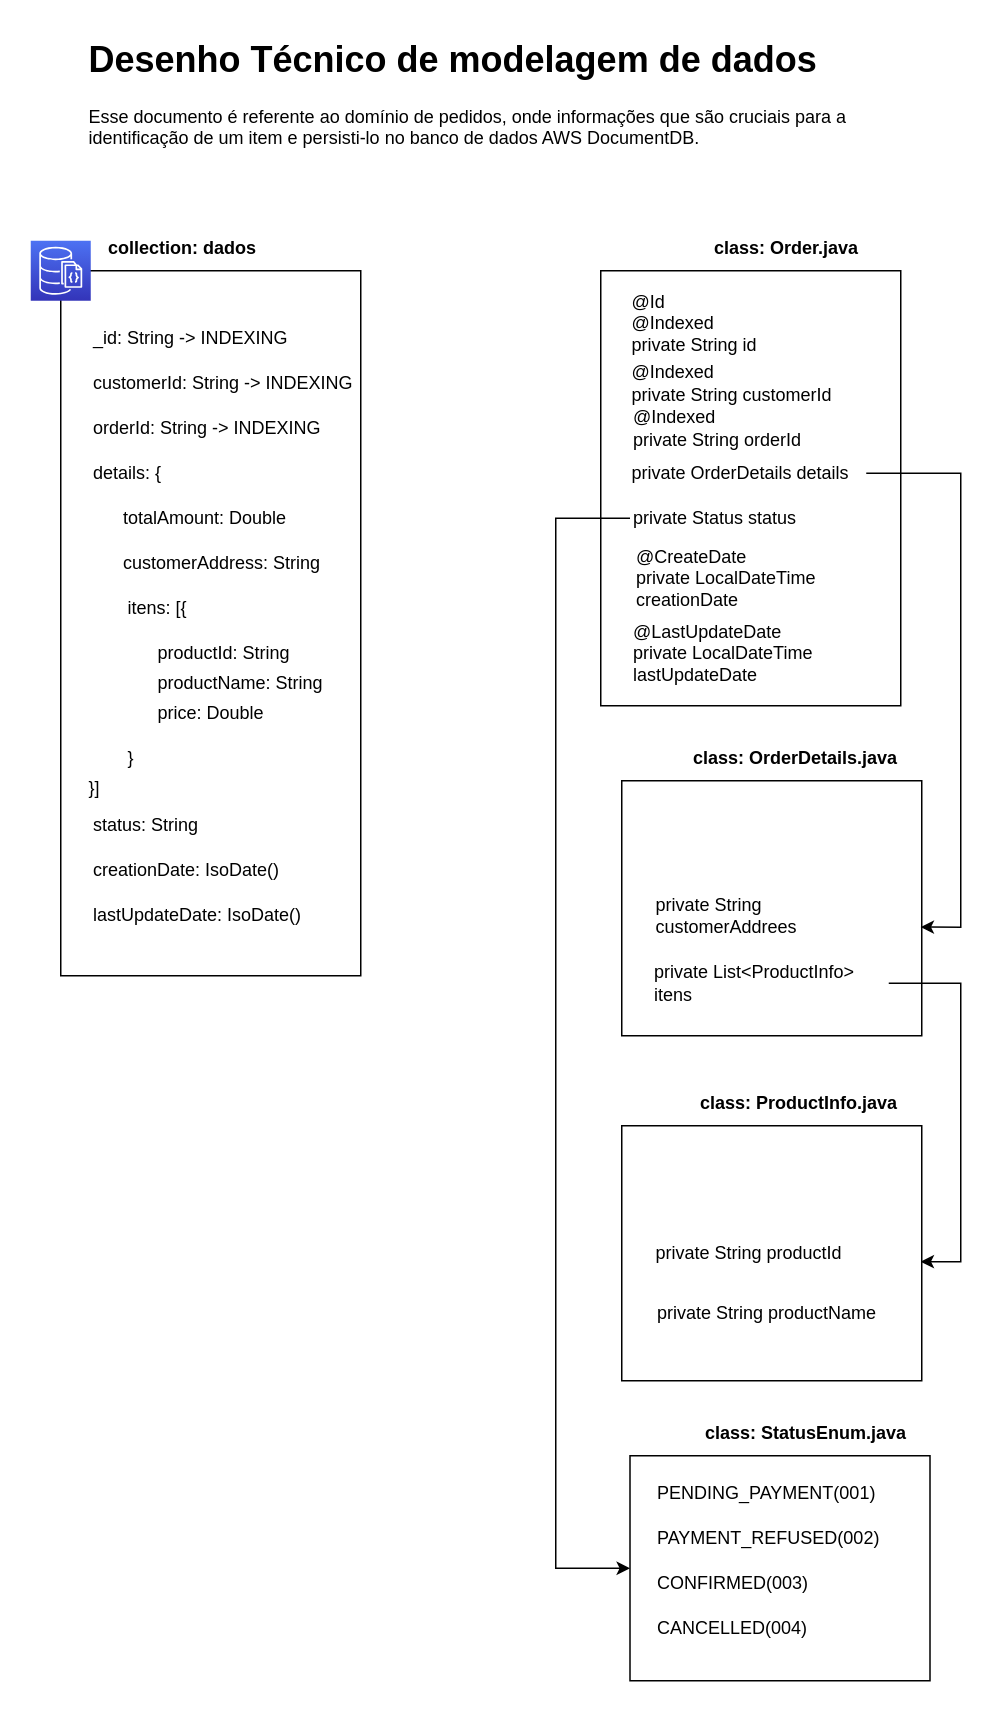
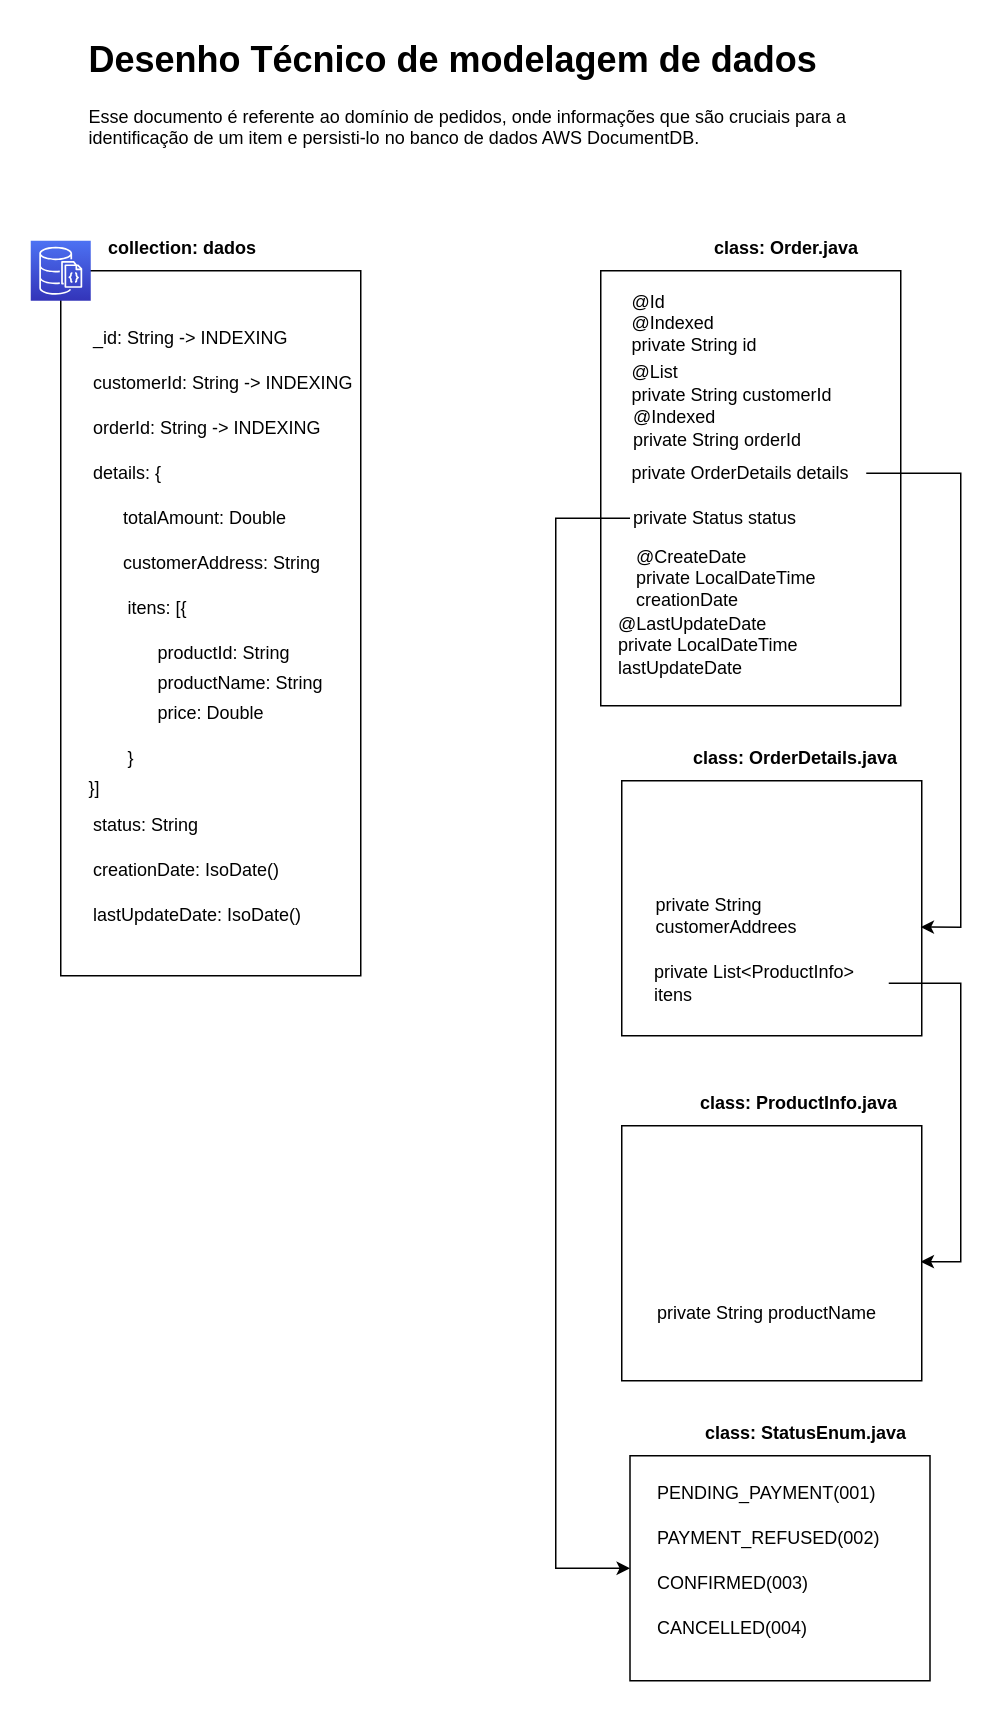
  <mxCell id="0" />
  <mxCell id="1" parent="0" />
  <mxCell id="2" value="" style="rounded=0;whiteSpace=wrap;html=1;" vertex="1" parent="1"><mxGeometry x="414" y="520" width="200" height="170" as="geometry" /></mxCell>
  <mxCell id="3" value="" style="rounded=0;whiteSpace=wrap;html=1;" vertex="1" parent="1"><mxGeometry x="400" y="180" width="200" height="290" as="geometry" /></mxCell>
  <mxCell id="4" value="" style="rounded=0;whiteSpace=wrap;html=1;" vertex="1" parent="1"><mxGeometry x="40" y="180" width="200" height="470" as="geometry" /></mxCell>
  <mxCell id="5" value="" style="sketch=0;points=[[0,0,0],[0.25,0,0],[0.5,0,0],[0.75,0,0],[1,0,0],[0,1,0],[0.25,1,0],[0.5,1,0],[0.75,1,0],[1,1,0],[0,0.25,0],[0,0.5,0],[0,0.75,0],[1,0.25,0],[1,0.5,0],[1,0.75,0]];outlineConnect=0;fontColor=#232F3E;gradientColor=#4D72F3;gradientDirection=north;fillColor=#3334B9;strokeColor=#ffffff;dashed=0;verticalLabelPosition=bottom;verticalAlign=top;align=center;html=1;fontSize=12;fontStyle=0;aspect=fixed;shape=mxgraph.aws4.resourceIcon;resIcon=mxgraph.aws4.documentdb_with_mongodb_compatibility;" vertex="1" parent="1"><mxGeometry x="20" y="160" width="40" height="40" as="geometry" /></mxCell>
  <mxCell id="6" value="&lt;h1&gt;Desenho Técnico de modelagem de dados&lt;/h1&gt;&lt;p&gt;Esse documento é referente ao domínio de pedidos, onde informações que são cruciais para a identificação de um item e persisti-lo no banco de dados AWS DocumentDB.&amp;nbsp;&lt;/p&gt;" style="text;html=1;strokeColor=none;fillColor=none;spacing=5;spacingTop=-20;whiteSpace=wrap;overflow=hidden;rounded=0;" vertex="1" parent="1"><mxGeometry x="54" y="20" width="520" height="120" as="geometry" /></mxCell>
  <mxCell id="7" value="_id: String -&amp;gt; INDEXING" style="text;html=1;strokeColor=none;fillColor=none;align=left;verticalAlign=middle;whiteSpace=wrap;rounded=0;" vertex="1" parent="1"><mxGeometry x="60" y="210" width="140" height="30" as="geometry" /></mxCell>
  <mxCell id="8" value="price: Double" style="text;html=1;strokeColor=none;fillColor=none;align=left;verticalAlign=middle;whiteSpace=wrap;rounded=0;" vertex="1" parent="1"><mxGeometry x="103" y="460" width="140" height="30" as="geometry" /></mxCell>
  <mxCell id="9" value="customerId: String -&amp;gt; INDEXING" style="text;html=1;strokeColor=none;fillColor=none;align=left;verticalAlign=middle;whiteSpace=wrap;rounded=0;" vertex="1" parent="1"><mxGeometry x="60" y="240" width="180" height="30" as="geometry" /></mxCell>
  <mxCell id="10" value="orderId: String -&amp;gt; INDEXING" style="text;html=1;strokeColor=none;fillColor=none;align=left;verticalAlign=middle;whiteSpace=wrap;rounded=0;" vertex="1" parent="1"><mxGeometry x="60" y="270" width="160" height="30" as="geometry" /></mxCell>
  <mxCell id="11" value="details: {" style="text;html=1;strokeColor=none;fillColor=none;align=left;verticalAlign=middle;whiteSpace=wrap;rounded=0;" vertex="1" parent="1"><mxGeometry x="60" y="300" width="140" height="30" as="geometry" /></mxCell>
  <mxCell id="12" value="creationDate: IsoDate()" style="text;html=1;strokeColor=none;fillColor=none;align=left;verticalAlign=middle;whiteSpace=wrap;rounded=0;" vertex="1" parent="1"><mxGeometry x="60" y="565" width="140" height="30" as="geometry" /></mxCell>
  <mxCell id="13" value="lastUpdateDate: IsoDate()" style="text;html=1;strokeColor=none;fillColor=none;align=left;verticalAlign=middle;whiteSpace=wrap;rounded=0;" vertex="1" parent="1"><mxGeometry x="60" y="595" width="146" height="30" as="geometry" /></mxCell>
  <mxCell id="14" value="@Id&lt;br&gt;@Indexed&lt;br&gt;private String id" style="text;html=1;strokeColor=none;fillColor=none;align=left;verticalAlign=middle;whiteSpace=wrap;rounded=0;" vertex="1" parent="1"><mxGeometry x="419" y="200" width="140" height="30" as="geometry" /></mxCell>
  <mxCell id="15" value="@CreateDate&lt;br&gt;private LocalDateTime creationDate" style="text;html=1;strokeColor=none;fillColor=none;align=left;verticalAlign=middle;whiteSpace=wrap;rounded=0;" vertex="1" parent="1"><mxGeometry x="422" y="370" width="140" height="30" as="geometry" /></mxCell>
- <mxCell id="16" value="@LastUpdateDate&lt;br&gt;private LocalDateTime lastUpdateDate" style="text;html=1;strokeColor=none;fillColor=none;align=left;verticalAlign=middle;whiteSpace=wrap;rounded=0;" vertex="1" parent="1"><mxGeometry x="419.5" y="420" width="146" height="30" as="geometry" /></mxCell>
+ <mxCell id="16" value="@LastUpdateDate&lt;br&gt;private LocalDateTime lastUpdateDate" style="text;html=1;strokeColor=none;fillColor=none;align=left;verticalAlign=middle;whiteSpace=wrap;rounded=0;" vertex="1" parent="1"><mxGeometry x="409.5" y="415" width="146" height="30" as="geometry" /></mxCell>
  <mxCell id="17" value="" style="shape=image;html=1;verticalAlign=top;verticalLabelPosition=bottom;labelBackgroundColor=#ffffff;imageAspect=0;aspect=fixed;image=https://cdn1.iconfinder.com/data/icons/hawcons/32/700036-icon-78-document-file-java-128.png" vertex="1" parent="1"><mxGeometry x="585" y="150" width="40" height="40" as="geometry" /></mxCell>
  <mxCell id="18" value="&lt;b&gt;collection: dados&lt;/b&gt;" style="text;html=1;strokeColor=none;fillColor=none;align=left;verticalAlign=middle;whiteSpace=wrap;rounded=0;" vertex="1" parent="1"><mxGeometry x="70" y="150" width="140" height="30" as="geometry" /></mxCell>
  <mxCell id="19" value="&lt;b&gt;class: Order.java&lt;/b&gt;" style="text;html=1;strokeColor=none;fillColor=none;align=right;verticalAlign=middle;whiteSpace=wrap;rounded=0;" vertex="1" parent="1"><mxGeometry x="434" y="150" width="140" height="30" as="geometry" /></mxCell>
  <mxCell id="20" value="" style="shape=image;html=1;verticalAlign=top;verticalLabelPosition=bottom;labelBackgroundColor=#ffffff;imageAspect=0;aspect=fixed;image=https://cdn1.iconfinder.com/data/icons/hawcons/32/700036-icon-78-document-file-java-128.png" vertex="1" parent="1"><mxGeometry x="600" y="490" width="40" height="40" as="geometry" /></mxCell>
  <mxCell id="21" value="&lt;b&gt;class: OrderDetails.java&lt;/b&gt;" style="text;html=1;strokeColor=none;fillColor=none;align=right;verticalAlign=middle;whiteSpace=wrap;rounded=0;" vertex="1" parent="1"><mxGeometry x="440" y="490" width="160" height="30" as="geometry" /></mxCell>
  <mxCell id="22" value="status: String" style="text;html=1;strokeColor=none;fillColor=none;align=left;verticalAlign=middle;whiteSpace=wrap;rounded=0;" vertex="1" parent="1"><mxGeometry x="60" y="535" width="160" height="30" as="geometry" /></mxCell>
  <mxCell id="23" style="edgeStyle=orthogonalEdgeStyle;rounded=0;orthogonalLoop=1;jettySize=auto;html=1;exitX=0;exitY=0.5;exitDx=0;exitDy=0;" edge="1" parent="1" source="42" target="24"><mxGeometry relative="1" as="geometry"><mxPoint x="419" y="335" as="sourcePoint" /><mxPoint x="330" y="870" as="targetPoint" /><Array as="points"><mxPoint x="370" y="345" /><mxPoint x="370" y="1045" /></Array></mxGeometry></mxCell>
  <mxCell id="24" value="" style="rounded=0;whiteSpace=wrap;html=1;" vertex="1" parent="1"><mxGeometry x="419.5" y="970" width="200" height="150" as="geometry" /></mxCell>
  <mxCell id="25" value="" style="shape=image;html=1;verticalAlign=top;verticalLabelPosition=bottom;labelBackgroundColor=#ffffff;imageAspect=0;aspect=fixed;image=https://cdn1.iconfinder.com/data/icons/hawcons/32/700036-icon-78-document-file-java-128.png" vertex="1" parent="1"><mxGeometry x="605.5" y="940" width="40" height="40" as="geometry" /></mxCell>
  <mxCell id="26" value="&lt;b&gt;class: StatusEnum.java&lt;/b&gt;" style="text;html=1;strokeColor=none;fillColor=none;align=right;verticalAlign=middle;whiteSpace=wrap;rounded=0;" vertex="1" parent="1"><mxGeometry x="445.5" y="940" width="160" height="30" as="geometry" /></mxCell>
  <mxCell id="27" value="PENDING_PAYMENT(001)" style="text;html=1;strokeColor=none;fillColor=none;align=left;verticalAlign=middle;whiteSpace=wrap;rounded=0;" vertex="1" parent="1"><mxGeometry x="435.5" y="980" width="140" height="30" as="geometry" /></mxCell>
  <mxCell id="28" value="PAYMENT_REFUSED(002)" style="text;html=1;strokeColor=none;fillColor=none;align=left;verticalAlign=middle;whiteSpace=wrap;rounded=0;" vertex="1" parent="1"><mxGeometry x="435.5" y="1010" width="140" height="30" as="geometry" /></mxCell>
  <mxCell id="29" value="CONFIRMED(003)" style="text;html=1;strokeColor=none;fillColor=none;align=left;verticalAlign=middle;whiteSpace=wrap;rounded=0;" vertex="1" parent="1"><mxGeometry x="435.5" y="1040" width="140" height="30" as="geometry" /></mxCell>
  <mxCell id="30" value="CANCELLED(004)" style="text;html=1;strokeColor=none;fillColor=none;align=left;verticalAlign=middle;whiteSpace=wrap;rounded=0;" vertex="1" parent="1"><mxGeometry x="435.5" y="1070" width="140" height="30" as="geometry" /></mxCell>
  <mxCell id="31" value="totalAmount: Double" style="text;html=1;strokeColor=none;fillColor=none;align=left;verticalAlign=middle;whiteSpace=wrap;rounded=0;" vertex="1" parent="1"><mxGeometry x="80" y="330" width="160" height="30" as="geometry" /></mxCell>
  <mxCell id="32" value="}]" style="text;html=1;strokeColor=none;fillColor=none;align=left;verticalAlign=middle;whiteSpace=wrap;rounded=0;" vertex="1" parent="1"><mxGeometry x="57" y="510" width="140" height="30" as="geometry" /></mxCell>
  <mxCell id="33" value="itens: [{" style="text;html=1;strokeColor=none;fillColor=none;align=left;verticalAlign=middle;whiteSpace=wrap;rounded=0;" vertex="1" parent="1"><mxGeometry x="83" y="390" width="160" height="30" as="geometry" /></mxCell>
  <mxCell id="34" value="}" style="text;html=1;strokeColor=none;fillColor=none;align=left;verticalAlign=middle;whiteSpace=wrap;rounded=0;" vertex="1" parent="1"><mxGeometry x="83" y="490" width="140" height="30" as="geometry" /></mxCell>
  <mxCell id="35" value="productId: String" style="text;html=1;strokeColor=none;fillColor=none;align=left;verticalAlign=middle;whiteSpace=wrap;rounded=0;" vertex="1" parent="1"><mxGeometry x="103" y="420" width="160" height="30" as="geometry" /></mxCell>
  <mxCell id="36" value="productName: String" style="text;html=1;strokeColor=none;fillColor=none;align=left;verticalAlign=middle;whiteSpace=wrap;rounded=0;" vertex="1" parent="1"><mxGeometry x="103" y="440" width="160" height="30" as="geometry" /></mxCell>
  <mxCell id="37" value="customerAddress: String" style="text;html=1;strokeColor=none;fillColor=none;align=left;verticalAlign=middle;whiteSpace=wrap;rounded=0;" vertex="1" parent="1"><mxGeometry x="80" y="360" width="160" height="30" as="geometry" /></mxCell>
- <mxCell id="38" value="@Indexed&lt;br&gt;private String customerId" style="text;html=1;strokeColor=none;fillColor=none;align=left;verticalAlign=middle;whiteSpace=wrap;rounded=0;" vertex="1" parent="1"><mxGeometry x="419" y="240" width="140" height="30" as="geometry" /></mxCell>
+ <mxCell id="38" value="@List&lt;br&gt;private String customerId" style="text;html=1;strokeColor=none;fillColor=none;align=left;verticalAlign=middle;whiteSpace=wrap;rounded=0;" vertex="1" parent="1"><mxGeometry x="419" y="240" width="140" height="30" as="geometry" /></mxCell>
  <mxCell id="39" value="@Indexed&lt;br&gt;private String orderId" style="text;html=1;strokeColor=none;fillColor=none;align=left;verticalAlign=middle;whiteSpace=wrap;rounded=0;" vertex="1" parent="1"><mxGeometry x="419.5" y="270" width="140" height="30" as="geometry" /></mxCell>
  <mxCell id="40" style="edgeStyle=orthogonalEdgeStyle;rounded=0;orthogonalLoop=1;jettySize=auto;html=1;entryX=0.996;entryY=0.574;entryDx=0;entryDy=0;entryPerimeter=0;" edge="1" parent="1" source="41" target="2"><mxGeometry relative="1" as="geometry"><Array as="points"><mxPoint x="640" y="315" /><mxPoint x="640" y="618" /><mxPoint x="613" y="618" /></Array></mxGeometry></mxCell>
  <mxCell id="41" value="private OrderDetails details" style="text;html=1;strokeColor=none;fillColor=none;align=left;verticalAlign=middle;whiteSpace=wrap;rounded=0;" vertex="1" parent="1"><mxGeometry x="419" y="300" width="158" height="30" as="geometry" /></mxCell>
  <mxCell id="42" value="private Status status" style="text;html=1;strokeColor=none;fillColor=none;align=left;verticalAlign=middle;whiteSpace=wrap;rounded=0;" vertex="1" parent="1"><mxGeometry x="419.5" y="330" width="158" height="30" as="geometry" /></mxCell>
  <mxCell id="43" value="private String customerAddrees" style="text;html=1;strokeColor=none;fillColor=none;align=left;verticalAlign=middle;whiteSpace=wrap;rounded=0;" vertex="1" parent="1"><mxGeometry x="435" y="595" width="158" height="30" as="geometry" /></mxCell>
  <mxCell id="44" style="edgeStyle=orthogonalEdgeStyle;rounded=0;orthogonalLoop=1;jettySize=auto;html=1;entryX=0.996;entryY=0.533;entryDx=0;entryDy=0;entryPerimeter=0;" edge="1" parent="1" source="45" target="46"><mxGeometry relative="1" as="geometry"><Array as="points"><mxPoint x="640" y="655" /><mxPoint x="640" y="841" /></Array></mxGeometry></mxCell>
  <mxCell id="45" value="private List&amp;lt;ProductInfo&amp;gt; itens" style="text;html=1;strokeColor=none;fillColor=none;align=left;verticalAlign=middle;whiteSpace=wrap;rounded=0;" vertex="1" parent="1"><mxGeometry x="434" y="640" width="158" height="30" as="geometry" /></mxCell>
  <mxCell id="46" value="" style="rounded=0;whiteSpace=wrap;html=1;" vertex="1" parent="1"><mxGeometry x="414" y="750" width="200" height="170" as="geometry" /></mxCell>
  <mxCell id="47" value="&lt;b&gt;class: ProductInfo.java&lt;/b&gt;" style="text;html=1;strokeColor=none;fillColor=none;align=right;verticalAlign=middle;whiteSpace=wrap;rounded=0;" vertex="1" parent="1"><mxGeometry x="440" y="720" width="160" height="30" as="geometry" /></mxCell>
- <mxCell id="48" value="private String productId" style="text;html=1;strokeColor=none;fillColor=none;align=left;verticalAlign=middle;whiteSpace=wrap;rounded=0;" vertex="1" parent="1"><mxGeometry x="435" y="820" width="158" height="30" as="geometry" /></mxCell>
  <mxCell id="49" value="private String productName" style="text;html=1;strokeColor=none;fillColor=none;align=left;verticalAlign=middle;whiteSpace=wrap;rounded=0;" vertex="1" parent="1"><mxGeometry x="435.5" y="860" width="158" height="30" as="geometry" /></mxCell>
  <mxCell id="50" value="" style="shape=image;html=1;verticalAlign=top;verticalLabelPosition=bottom;labelBackgroundColor=#ffffff;imageAspect=0;aspect=fixed;image=https://cdn1.iconfinder.com/data/icons/hawcons/32/700036-icon-78-document-file-java-128.png" vertex="1" parent="1"><mxGeometry x="600" y="720" width="40" height="40" as="geometry" /></mxCell>
